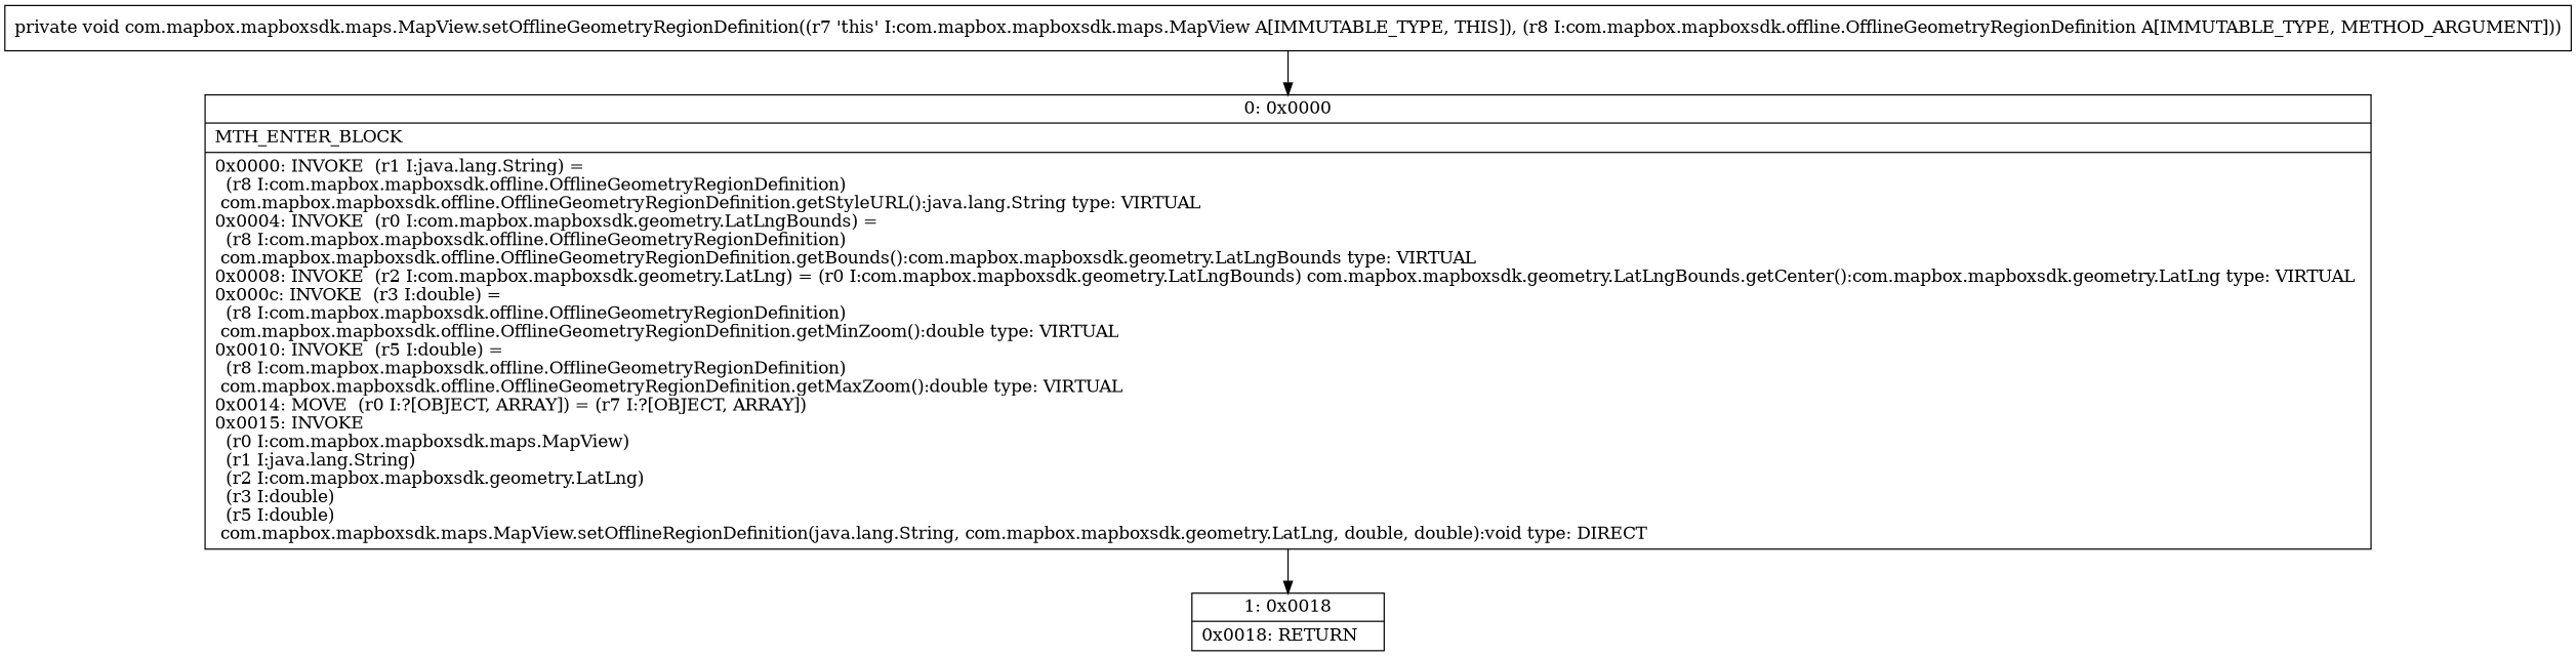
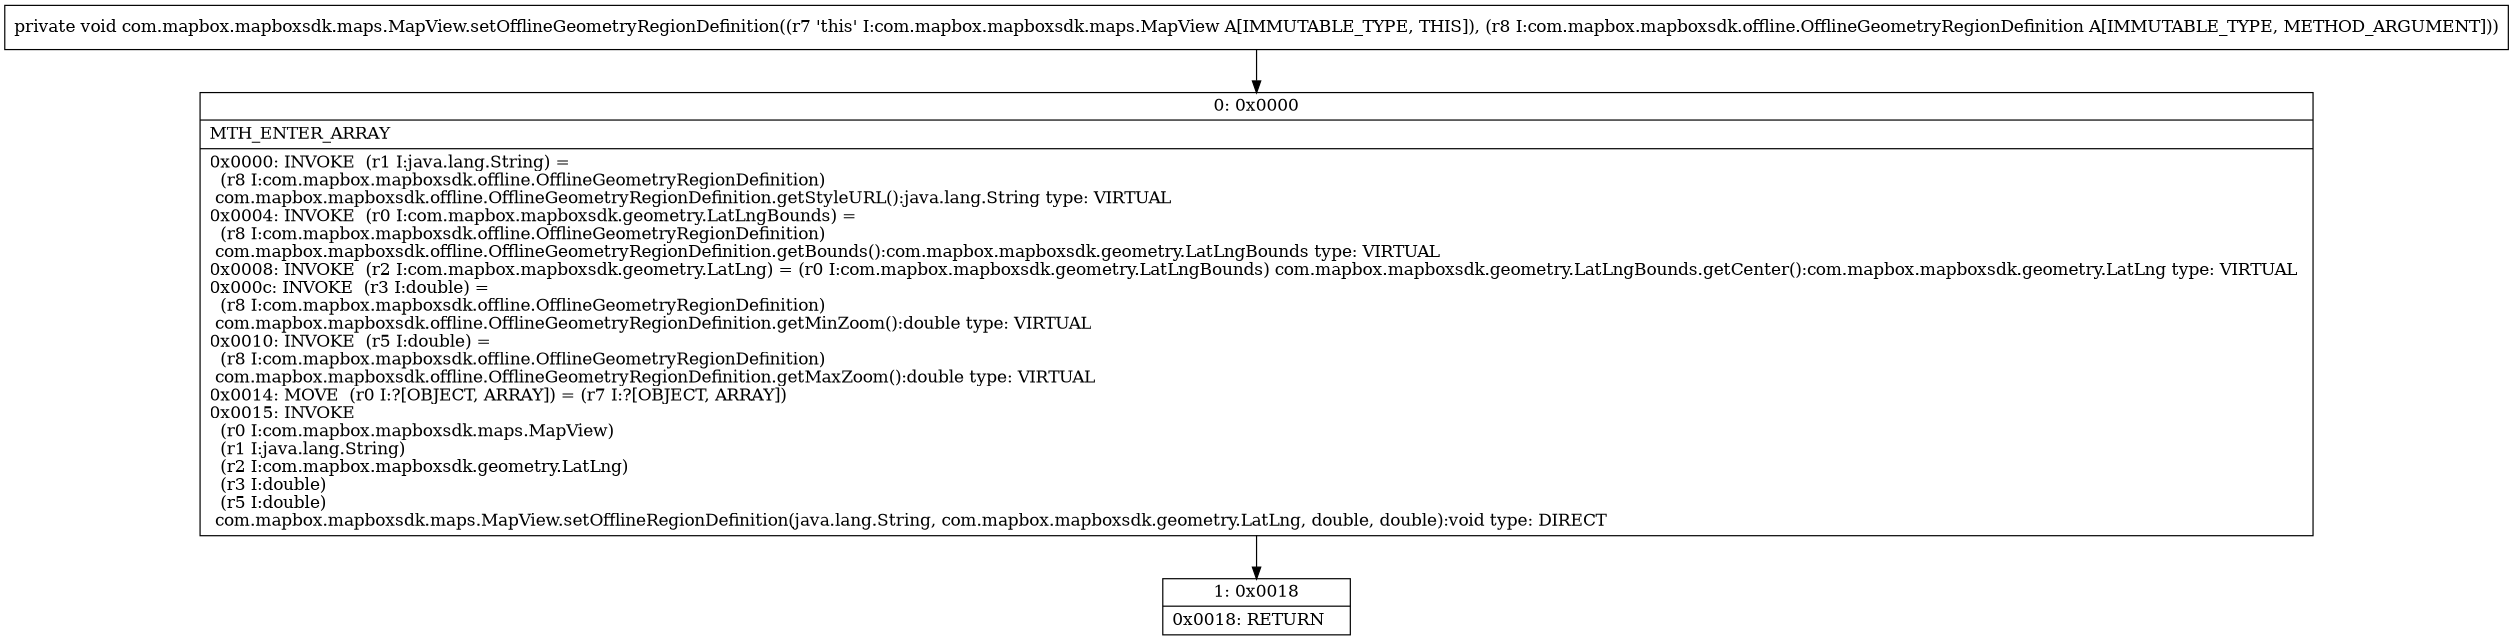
  digraph {
    node [shape=record]
-   n1 [label="{0\:\ 0x0000|MTH_ENTER_BLOCK\l|0x0000: INVOKE  (r1 I:java.lang.String) = \l  (r8 I:com.mapbox.mapboxsdk.offline.OfflineGeometryRegionDefinition)\l com.mapbox.mapboxsdk.offline.OfflineGeometryRegionDefinition.getStyleURL():java.lang.String type: VIRTUAL \l0x0004: INVOKE  (r0 I:com.mapbox.mapboxsdk.geometry.LatLngBounds) = \l  (r8 I:com.mapbox.mapboxsdk.offline.OfflineGeometryRegionDefinition)\l com.mapbox.mapboxsdk.offline.OfflineGeometryRegionDefinition.getBounds():com.mapbox.mapboxsdk.geometry.LatLngBounds type: VIRTUAL \l0x0008: INVOKE  (r2 I:com.mapbox.mapboxsdk.geometry.LatLng) = (r0 I:com.mapbox.mapboxsdk.geometry.LatLngBounds) com.mapbox.mapboxsdk.geometry.LatLngBounds.getCenter():com.mapbox.mapboxsdk.geometry.LatLng type: VIRTUAL \l0x000c: INVOKE  (r3 I:double) = \l  (r8 I:com.mapbox.mapboxsdk.offline.OfflineGeometryRegionDefinition)\l com.mapbox.mapboxsdk.offline.OfflineGeometryRegionDefinition.getMinZoom():double type: VIRTUAL \l0x0010: INVOKE  (r5 I:double) = \l  (r8 I:com.mapbox.mapboxsdk.offline.OfflineGeometryRegionDefinition)\l com.mapbox.mapboxsdk.offline.OfflineGeometryRegionDefinition.getMaxZoom():double type: VIRTUAL \l0x0014: MOVE  (r0 I:?[OBJECT, ARRAY]) = (r7 I:?[OBJECT, ARRAY]) \l0x0015: INVOKE  \l  (r0 I:com.mapbox.mapboxsdk.maps.MapView)\l  (r1 I:java.lang.String)\l  (r2 I:com.mapbox.mapboxsdk.geometry.LatLng)\l  (r3 I:double)\l  (r5 I:double)\l com.mapbox.mapboxsdk.maps.MapView.setOfflineRegionDefinition(java.lang.String, com.mapbox.mapboxsdk.geometry.LatLng, double, double):void type: DIRECT \l}"]
+   n1 [label="{0\:\ 0x0000|MTH_ENTER_ARRAY\l|0x0000: INVOKE  (r1 I:java.lang.String) = \l  (r8 I:com.mapbox.mapboxsdk.offline.OfflineGeometryRegionDefinition)\l com.mapbox.mapboxsdk.offline.OfflineGeometryRegionDefinition.getStyleURL():java.lang.String type: VIRTUAL \l0x0004: INVOKE  (r0 I:com.mapbox.mapboxsdk.geometry.LatLngBounds) = \l  (r8 I:com.mapbox.mapboxsdk.offline.OfflineGeometryRegionDefinition)\l com.mapbox.mapboxsdk.offline.OfflineGeometryRegionDefinition.getBounds():com.mapbox.mapboxsdk.geometry.LatLngBounds type: VIRTUAL \l0x0008: INVOKE  (r2 I:com.mapbox.mapboxsdk.geometry.LatLng) = (r0 I:com.mapbox.mapboxsdk.geometry.LatLngBounds) com.mapbox.mapboxsdk.geometry.LatLngBounds.getCenter():com.mapbox.mapboxsdk.geometry.LatLng type: VIRTUAL \l0x000c: INVOKE  (r3 I:double) = \l  (r8 I:com.mapbox.mapboxsdk.offline.OfflineGeometryRegionDefinition)\l com.mapbox.mapboxsdk.offline.OfflineGeometryRegionDefinition.getMinZoom():double type: VIRTUAL \l0x0010: INVOKE  (r5 I:double) = \l  (r8 I:com.mapbox.mapboxsdk.offline.OfflineGeometryRegionDefinition)\l com.mapbox.mapboxsdk.offline.OfflineGeometryRegionDefinition.getMaxZoom():double type: VIRTUAL \l0x0014: MOVE  (r0 I:?[OBJECT, ARRAY]) = (r7 I:?[OBJECT, ARRAY]) \l0x0015: INVOKE  \l  (r0 I:com.mapbox.mapboxsdk.maps.MapView)\l  (r1 I:java.lang.String)\l  (r2 I:com.mapbox.mapboxsdk.geometry.LatLng)\l  (r3 I:double)\l  (r5 I:double)\l com.mapbox.mapboxsdk.maps.MapView.setOfflineRegionDefinition(java.lang.String, com.mapbox.mapboxsdk.geometry.LatLng, double, double):void type: DIRECT \l}"]
    n2 [label="{1\:\ 0x0018|0x0018: RETURN   \l}"]
    n3 [label="{private void com.mapbox.mapboxsdk.maps.MapView.setOfflineGeometryRegionDefinition((r7 'this' I:com.mapbox.mapboxsdk.maps.MapView A[IMMUTABLE_TYPE, THIS]), (r8 I:com.mapbox.mapboxsdk.offline.OfflineGeometryRegionDefinition A[IMMUTABLE_TYPE, METHOD_ARGUMENT])) }"]
    n1 -> n2
    n3 -> n1
  }
